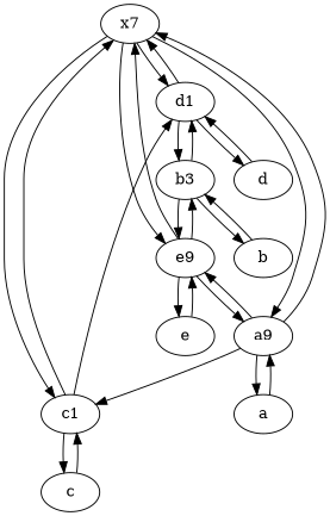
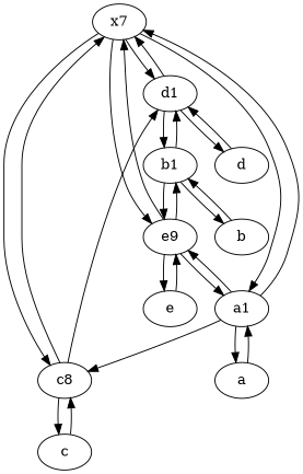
  digraph {
    n1 [label=x7]
    d1
-   b1 [label=b3]
+   b1
    d
-   c1
+   c1 [label=c8]
    n6 [label=e9]
-   a1 [label=a9]
+   a1
    b
    c
    e
    a
    n1 -> d1
    n1 -> c1
    n1 -> n6
    n1 -> a1
    d1 -> n1
    d1 -> b1
    d1 -> d
    b1 -> d1
    b1 -> n6
    b1 -> b
    d -> d1
    c1 -> n1
    c1 -> d1
    c1 -> c
    n6 -> n1
    n6 -> b1
    n6 -> a1
    n6 -> e
    a1 -> n1
    a1 -> c1
    a1 -> n6
    a1 -> a
    b -> b1
    c -> c1
    e -> n6
    a -> a1
  }
